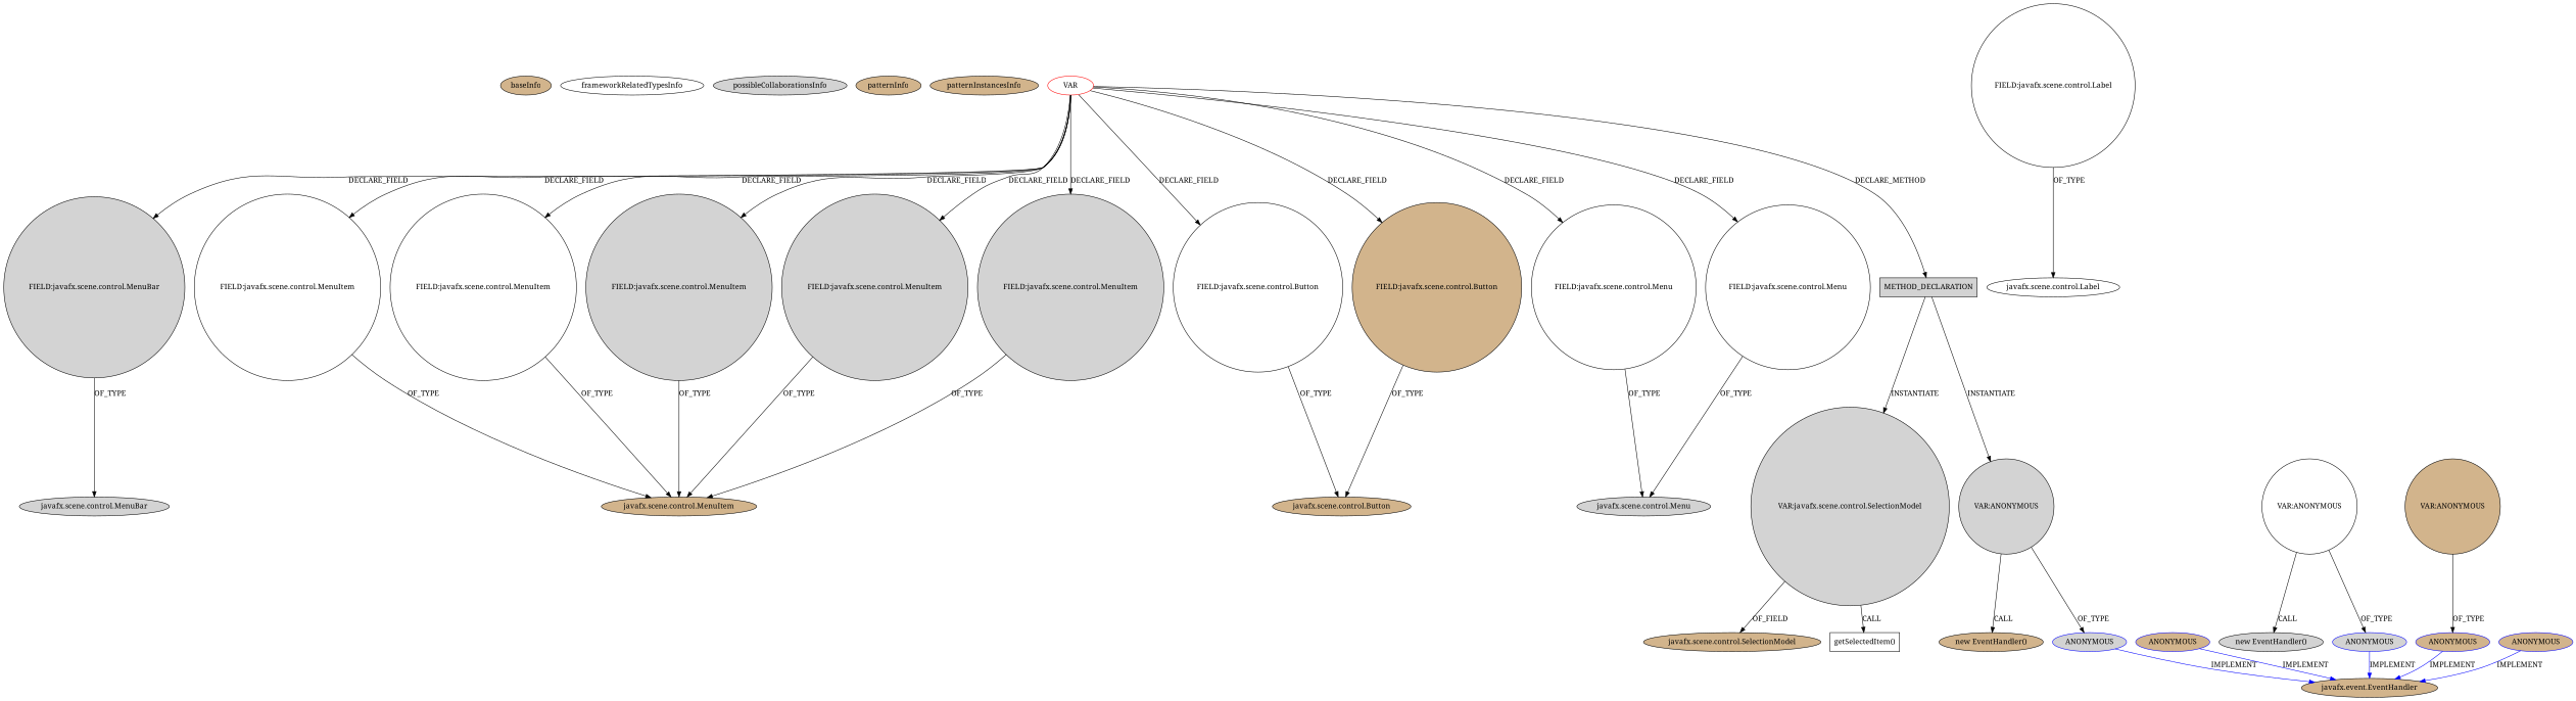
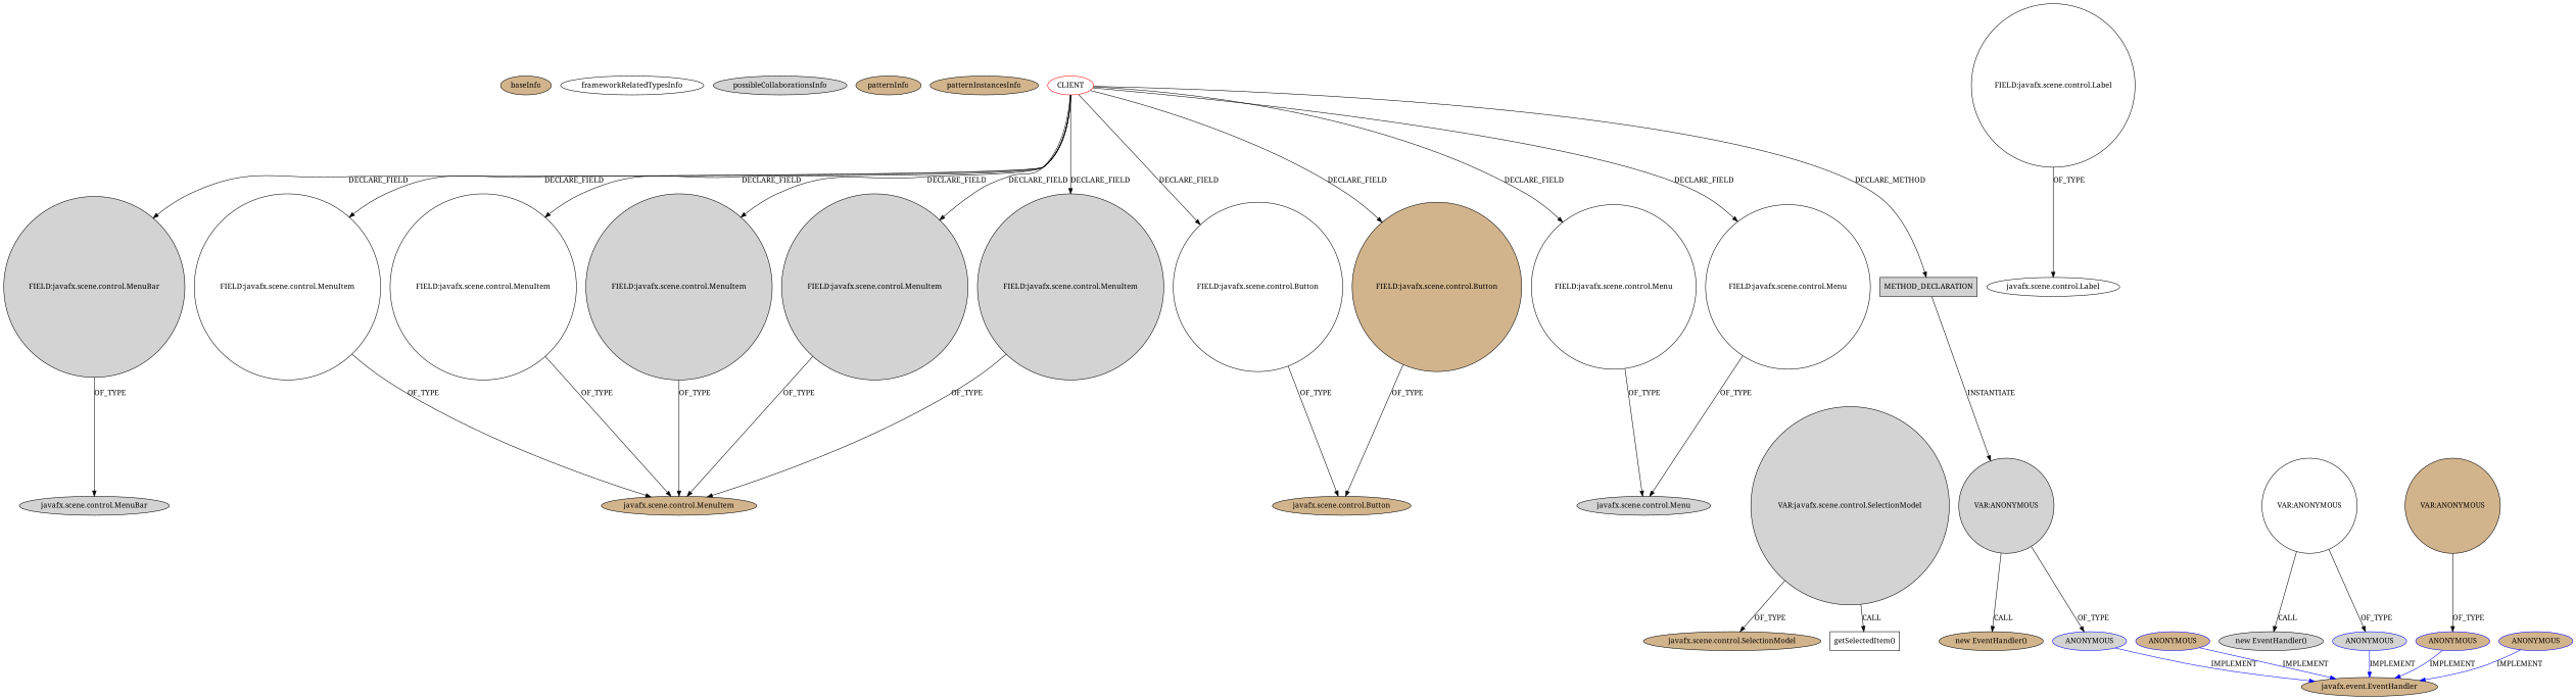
  digraph {
    fontname="Noto Serif"
    node [fillcolor=tan fontname="Noto Serif" style=filled isFrameworkType=false vertexType=FIELD_DECLARATION]
    edge [fontname="Noto Serif"]
    baseInfo [category=pattern graphId=2468 isAnonymous=false possibleRelation=false isFrameworkType="" vertexType=""]
    frameworkRelatedTypesInfo [fillcolor=white isFrameworkType="" vertexType=""]
    possibleCollaborationsInfo [fillcolor=lightgrey isFrameworkType="" vertexType=""]
    patternInfo [frequency=2.0 patternRootClient=0 isFrameworkType="" vertexType=""]
    patternInstancesInfo [0="zvakanaka-bitbit~/zvakanaka-bitbit/bitbit-master/src/bitbit/BitBit.java~BitBit~4923" 1="bjornbil-reservatie~/bjornbil-reservatie/reservatie-master/ReservatieKommaFinal/src/be/khleuven/bjornbillen/controller/MainController.java~MainController~2178" isFrameworkType="" vertexType=""]
    n6 [fillcolor=lightgrey label="FIELD:javafx.scene.control.MenuBar" shape=circle]
    n7 [fillcolor=lightgrey label="javafx.scene.control.MenuBar" vertexType=FRAMEWORK_CLASS_TYPE]
-   n8 [color=red fillcolor=white label=VAR vertexType=ROOT_CLIENT_CLASS_DECLARATION]
+   n8 [color=red fillcolor=white label=CLIENT vertexType=ROOT_CLIENT_CLASS_DECLARATION]
    n9 [fillcolor=lightgrey label="FIELD:javafx.scene.control.MenuItem" shape=circle]
    n10 [fillcolor=white label="FIELD:javafx.scene.control.Button" shape=circle]
    n11 [fillcolor=white label="FIELD:javafx.scene.control.MenuItem" shape=circle]
    n12 [fillcolor=white label="FIELD:javafx.scene.control.MenuItem" shape=circle]
    n13 [fillcolor=lightgrey label="FIELD:javafx.scene.control.MenuItem" shape=circle]
    n14 [label="FIELD:javafx.scene.control.Button" shape=circle]
    n15 [fillcolor=lightgrey label="FIELD:javafx.scene.control.MenuItem" shape=circle]
    n16 [fillcolor=white label="FIELD:javafx.scene.control.Menu" shape=circle]
    n17 [fillcolor=white label="FIELD:javafx.scene.control.Menu" shape=circle]
    n18 [fillcolor=lightgrey label=METHOD_DECLARATION shape=box vertexType=CLIENT_METHOD_DECLARATION]
    n19 [label="javafx.scene.control.MenuItem" vertexType=FRAMEWORK_CLASS_TYPE]
    n20 [label="javafx.scene.control.Button" vertexType=FRAMEWORK_CLASS_TYPE]
    n21 [fillcolor=lightgrey label="javafx.scene.control.Menu" vertexType=FRAMEWORK_CLASS_TYPE]
    n22 [fillcolor=lightgrey label="VAR:javafx.scene.control.SelectionModel" shape=circle vertexType=VARIABLE_EXPRESION]
    n23 [fillcolor=lightgrey label="VAR:ANONYMOUS" shape=circle vertexType=VARIABLE_EXPRESION]
    n24 [fillcolor=white label="FIELD:javafx.scene.control.Label" shape=circle]
    n25 [fillcolor=white label="javafx.scene.control.Label" vertexType=FRAMEWORK_CLASS_TYPE]
    n26 [fillcolor=white label="getSelectedItem()" shape=box vertexType=INSIDE_CALL]
    n27 [label="javafx.scene.control.SelectionModel" vertexType=FRAMEWORK_CLASS_TYPE]
    n28 [color=blue fillcolor=lightgrey label=ANONYMOUS vertexType=REFERENCE_ANONYMOUS_DECLARATION]
    n29 [label="new EventHandler()" vertexType=CONSTRUCTOR_CALL]
    n30 [label="javafx.event.EventHandler" vertexType=FRAMEWORK_INTERFACE_TYPE]
    n31 [color=blue label=ANONYMOUS vertexType=REFERENCE_ANONYMOUS_DECLARATION]
    n32 [color=blue fillcolor=lightgrey label=ANONYMOUS vertexType=REFERENCE_ANONYMOUS_DECLARATION]
    n33 [color=blue label=ANONYMOUS vertexType=REFERENCE_ANONYMOUS_DECLARATION]
    n34 [color=blue label=ANONYMOUS vertexType=REFERENCE_ANONYMOUS_DECLARATION]
    n35 [fillcolor=white label="VAR:ANONYMOUS" shape=circle vertexType=VARIABLE_EXPRESION]
    n36 [fillcolor=lightgrey label="new EventHandler()" vertexType=CONSTRUCTOR_CALL]
    n37 [label="VAR:ANONYMOUS" shape=circle vertexType=VARIABLE_EXPRESION]
    n6 -> n7 [label=OF_TYPE]
    n8 -> n6 [label=DECLARE_FIELD]
    n8 -> n9 [label=DECLARE_FIELD]
    n8 -> n10 [label=DECLARE_FIELD]
    n8 -> n11 [label=DECLARE_FIELD]
    n8 -> n12 [label=DECLARE_FIELD]
    n8 -> n13 [label=DECLARE_FIELD]
    n8 -> n14 [label=DECLARE_FIELD]
    n8 -> n15 [label=DECLARE_FIELD]
    n8 -> n16 [label=DECLARE_FIELD]
    n8 -> n17 [label=DECLARE_FIELD]
    n8 -> n18 [label=DECLARE_METHOD]
    n9 -> n19 [label=OF_TYPE]
    n10 -> n20 [label=OF_TYPE]
    n11 -> n19 [label=OF_TYPE]
    n12 -> n19 [label=OF_TYPE]
    n13 -> n19 [label=OF_TYPE]
    n14 -> n20 [label=OF_TYPE]
    n15 -> n19 [label=OF_TYPE]
    n16 -> n21 [label=OF_TYPE]
    n17 -> n21 [label=OF_TYPE]
-   n18 -> n22 [label=INSTANTIATE]
    n18 -> n23 [label=INSTANTIATE]
    n22 -> n26 [label=CALL]
-   n22 -> n27 [label=OF_FIELD]
+   n22 -> n27 [label=OF_TYPE]
    n23 -> n28 [label=OF_TYPE]
    n23 -> n29 [label=CALL]
    n24 -> n25 [label=OF_TYPE]
    n28 -> n30 [color=blue label=IMPLEMENT]
    n31 -> n30 [color=blue label=IMPLEMENT]
    n32 -> n30 [color=blue label=IMPLEMENT]
    n33 -> n30 [color=blue label=IMPLEMENT]
    n34 -> n30 [color=blue label=IMPLEMENT]
    n35 -> n32 [label=OF_TYPE]
    n35 -> n36 [label=CALL]
    n37 -> n33 [label=OF_TYPE]
  }
